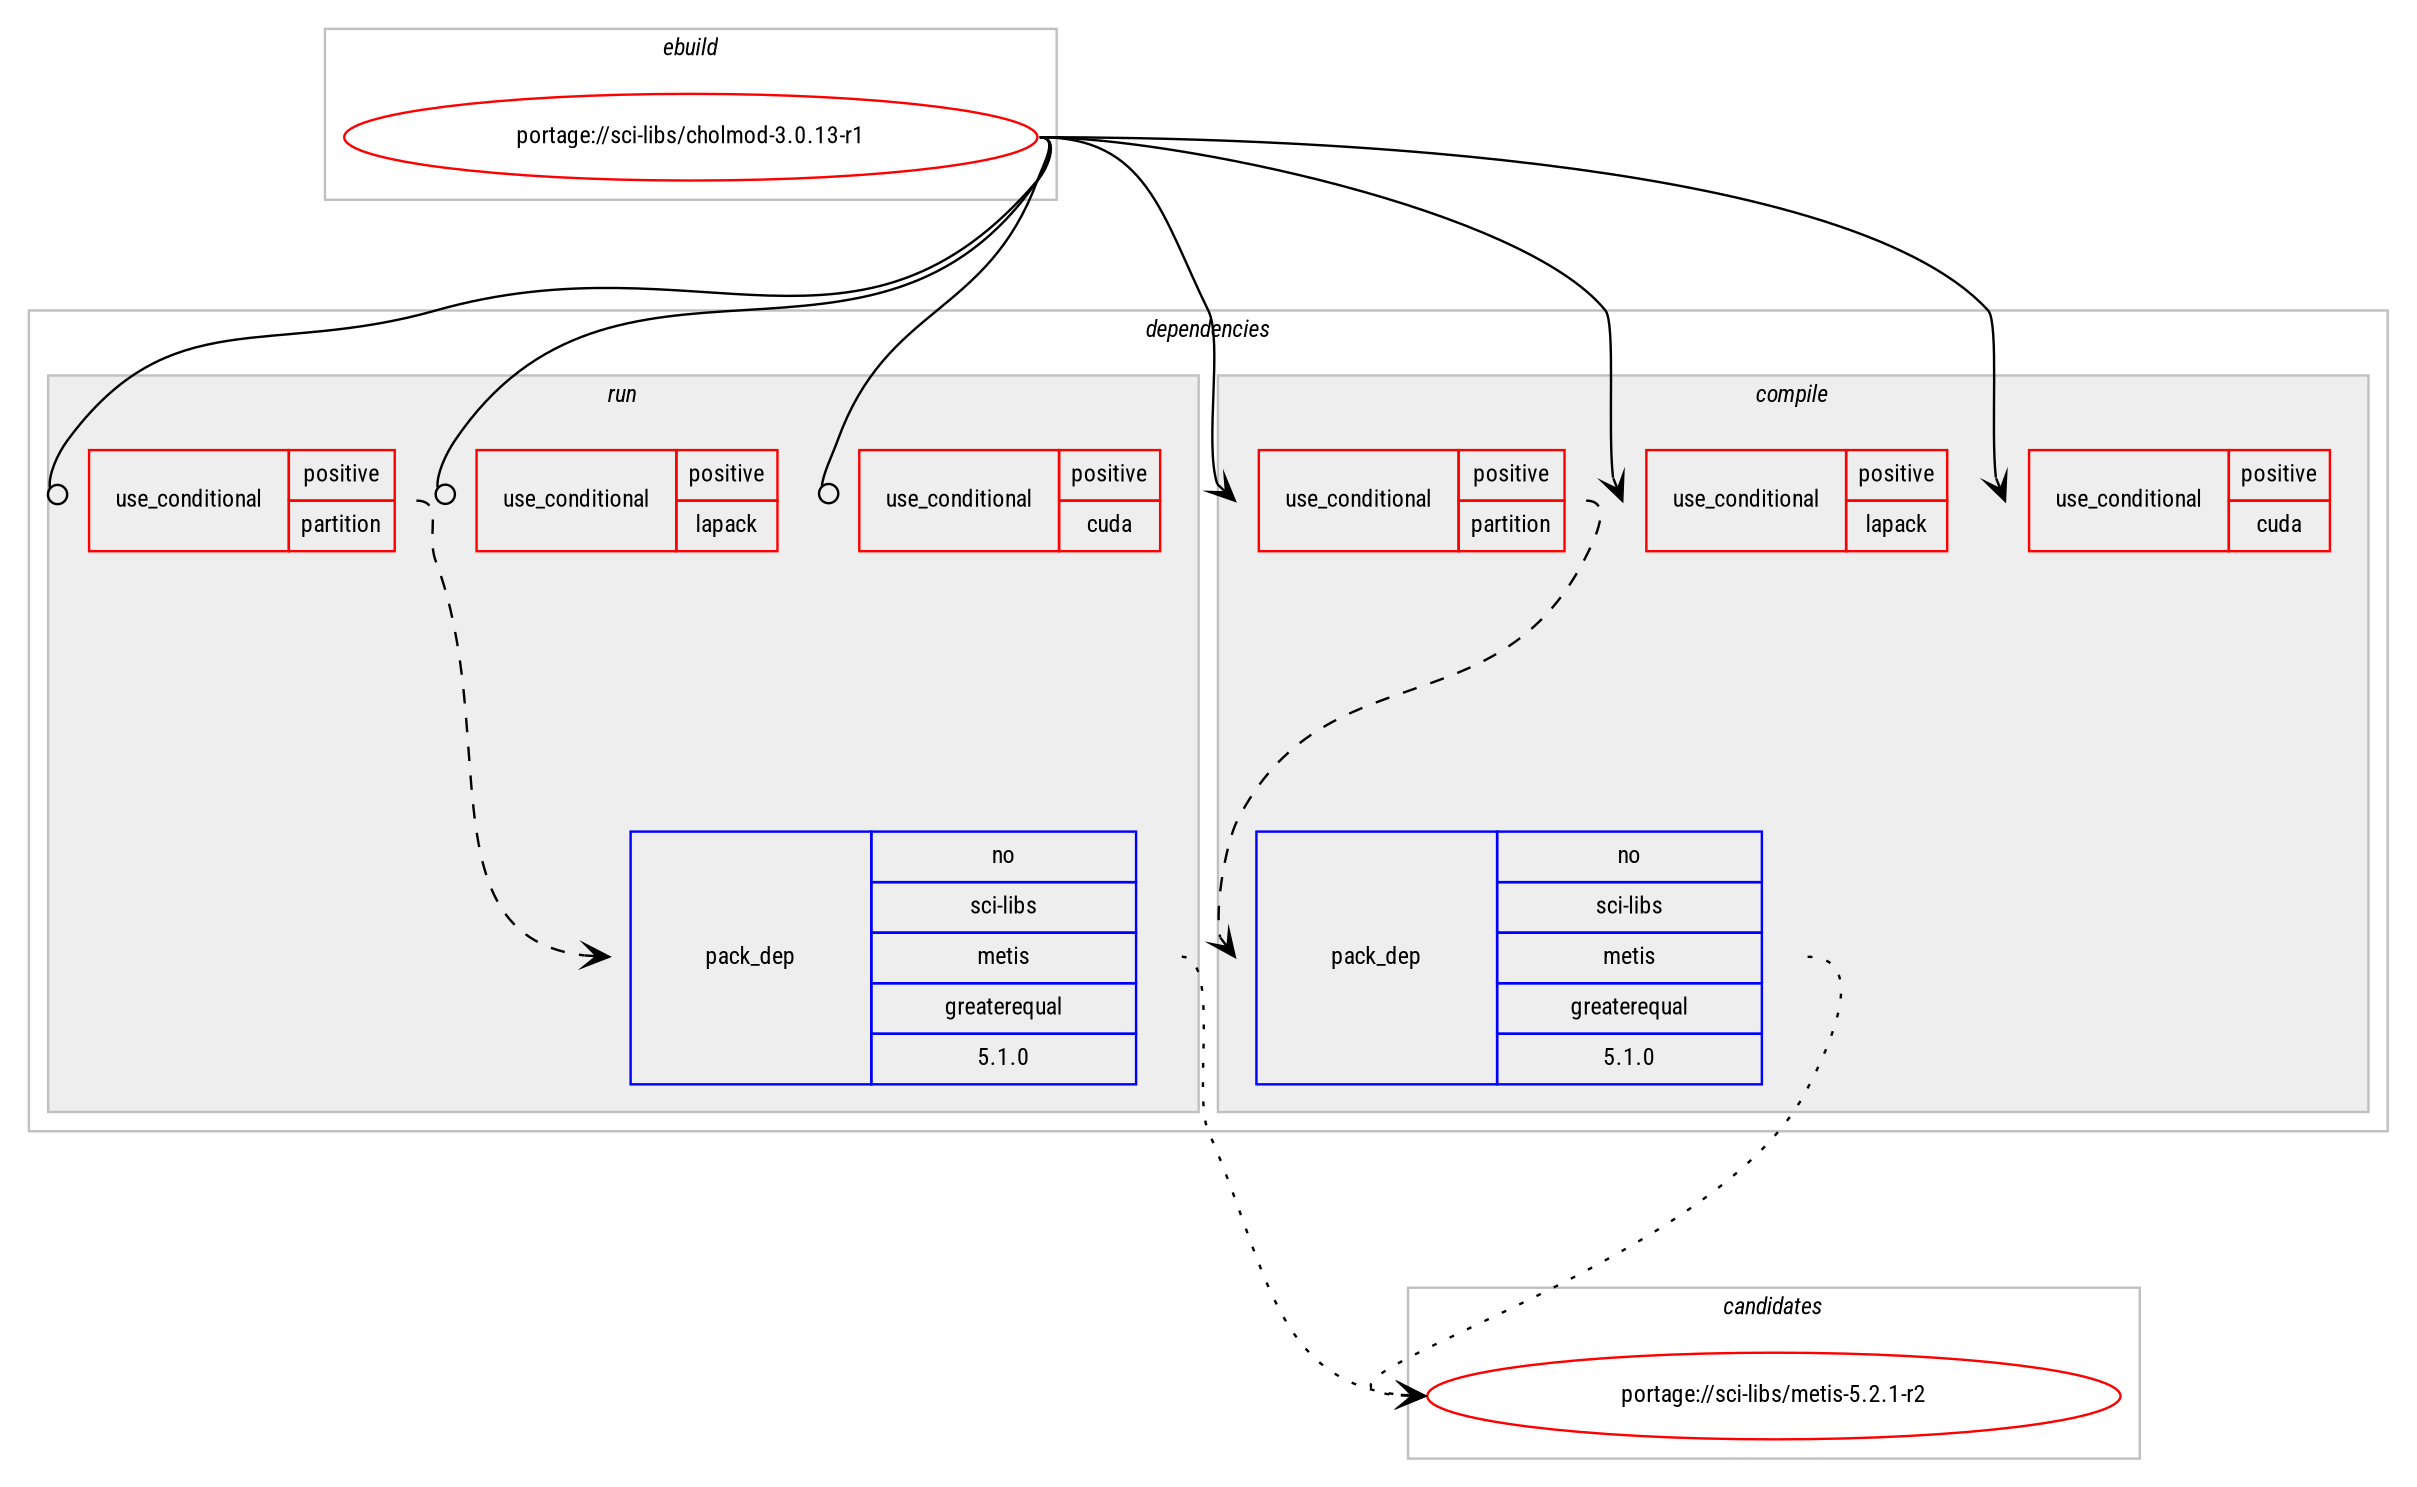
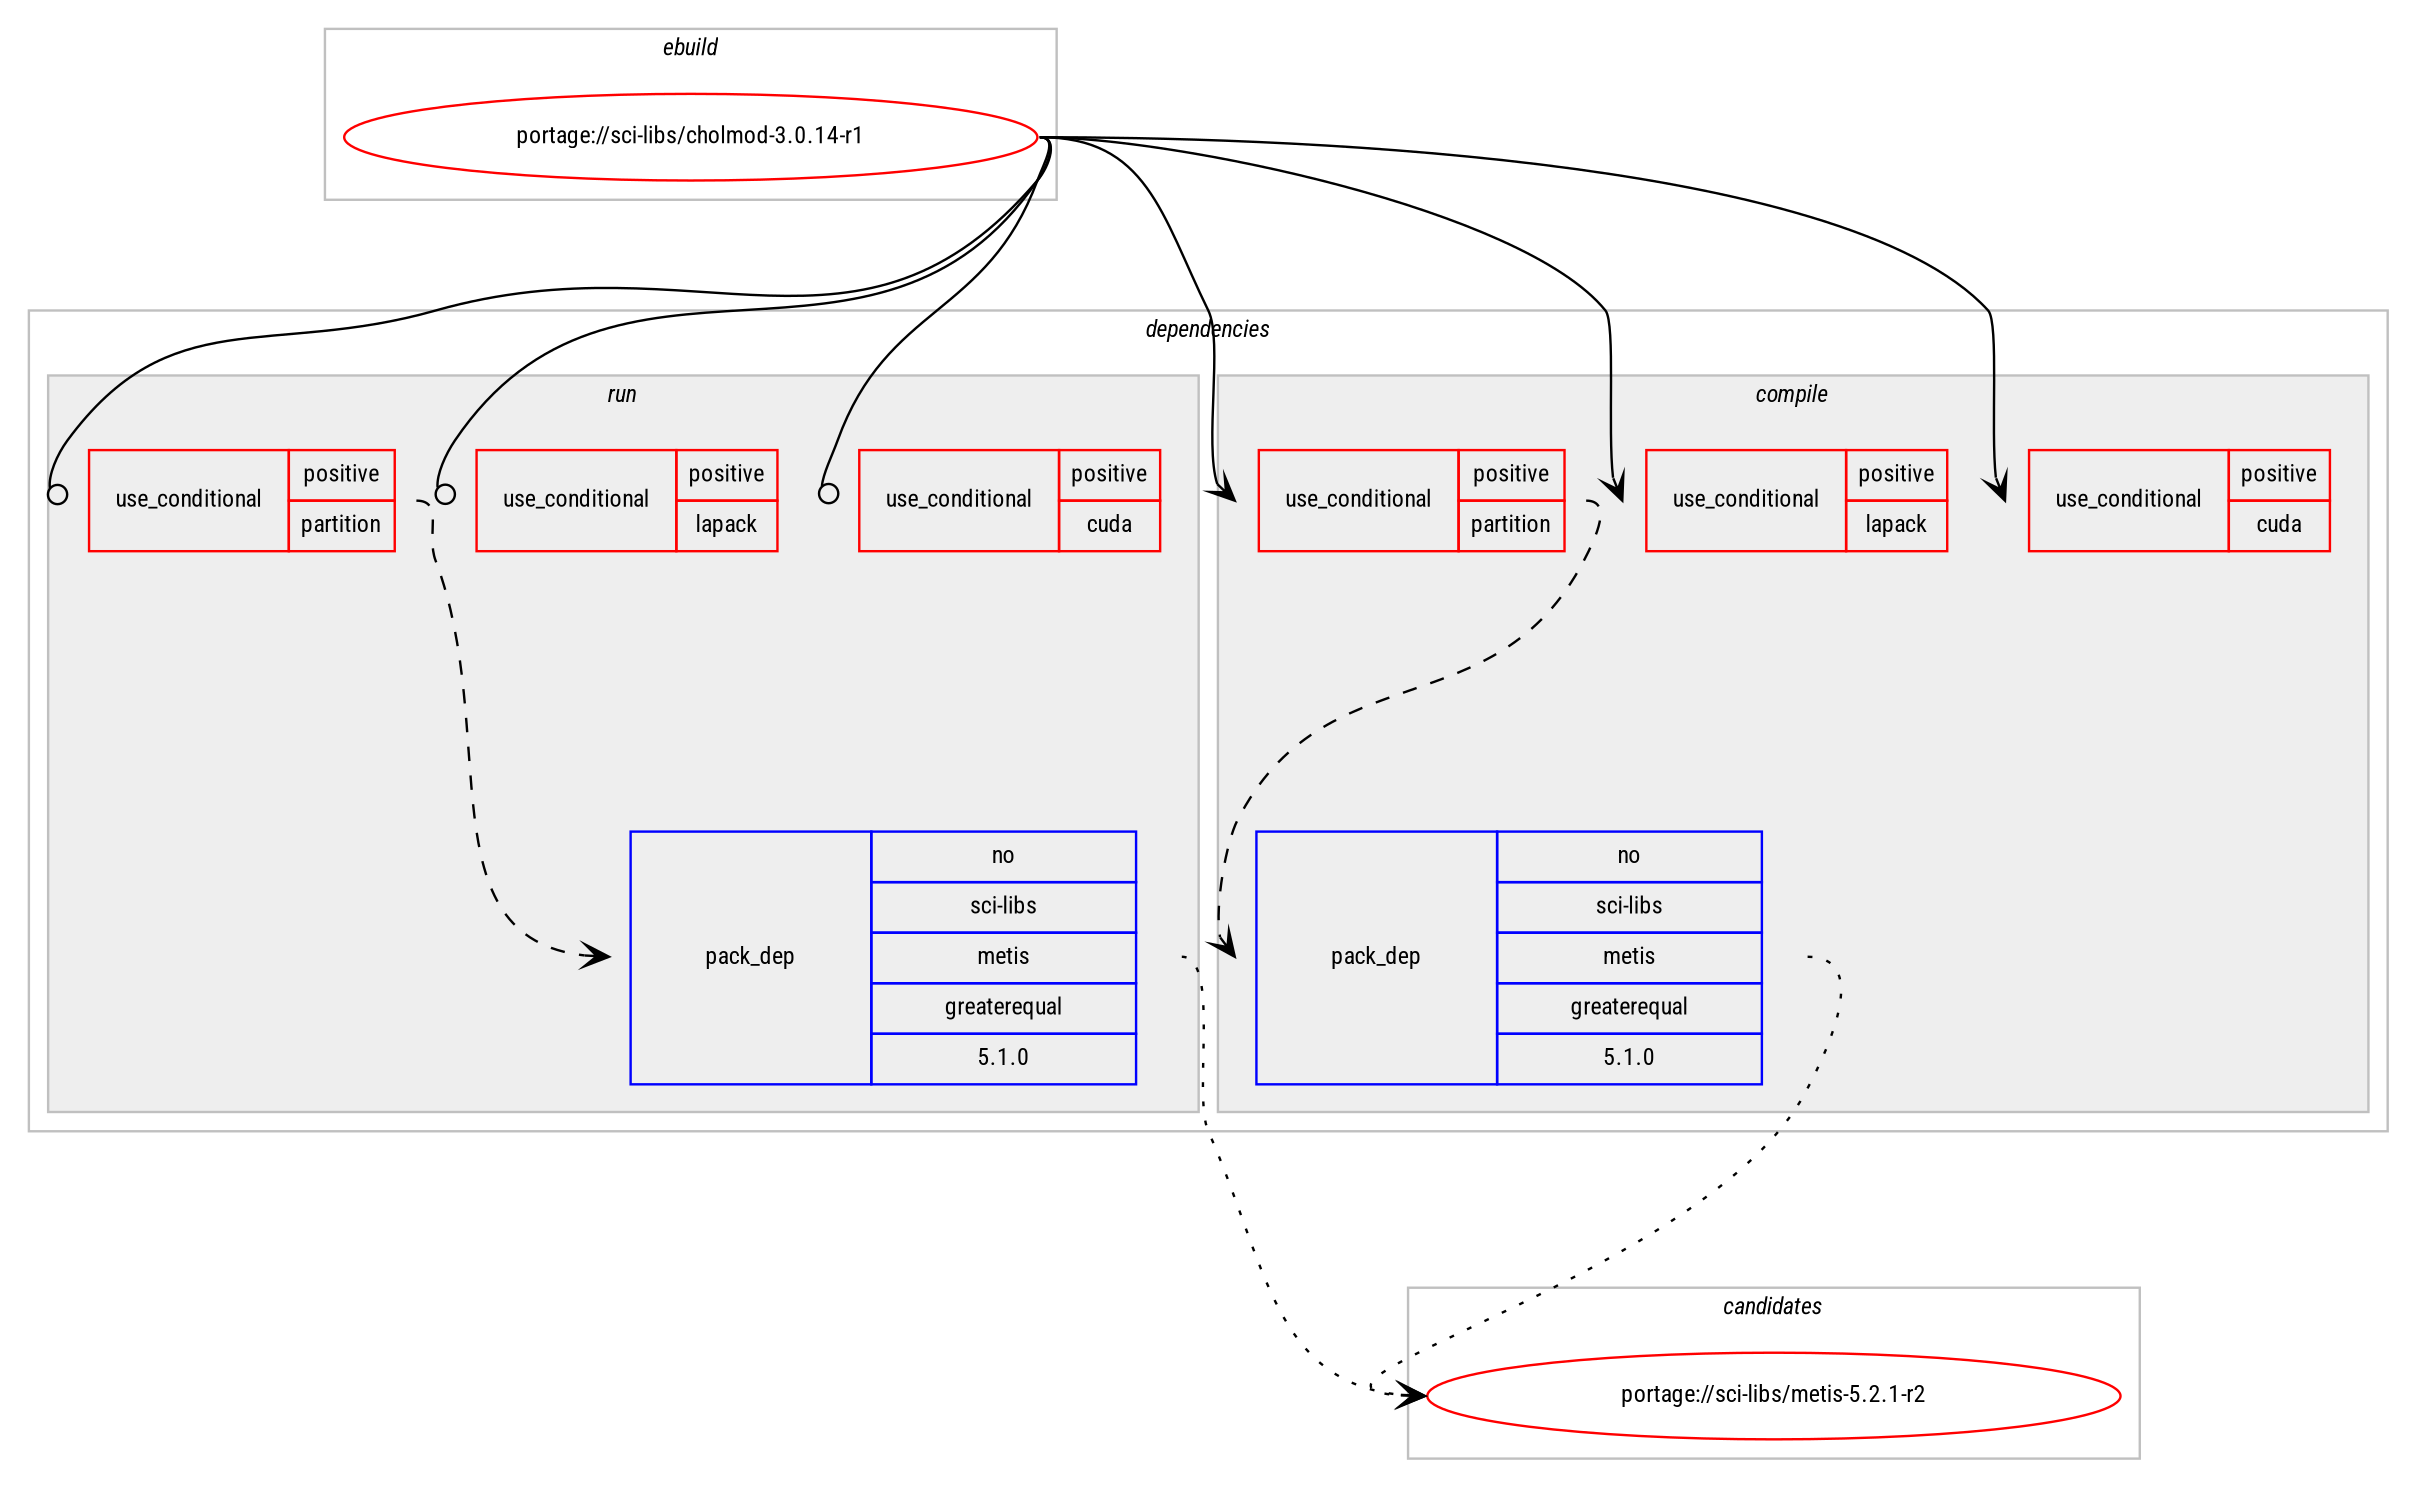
  digraph {
    compound=true
    concentrate=true
    fontname="Roboto Condensed"
    fontsize=10
    newrank=true
    rankdir=TB
    ranksep=1.5
    node [color=red fontname="Roboto Condensed" fontsize=10 shape=none]
    edge [arrowhead=vee headport=w style=solid tailport=e weight=20 fontname="Roboto Condensed"]
-   n1 [label="portage://sci-libs/cholmod-3.0.13-r1" width=4 shape=""]
+   n1 [label="portage://sci-libs/cholmod-3.0.14-r1" width=4 shape=""]
    n2 [label=<<TABLE BORDER="0" CELLBORDER="1" CELLSPACING="0" CELLPADDING="4"><TR><TD ROWSPAN="3" CELLPADDING="10">use_conditional</TD></TR><TR><TD>positive</TD></TR><TR><TD>cuda</TD></TR></TABLE>>]
    n3 [label=<<TABLE BORDER="0" CELLBORDER="1" CELLSPACING="0" CELLPADDING="4"><TR><TD ROWSPAN="3" CELLPADDING="10">use_conditional</TD></TR><TR><TD>positive</TD></TR><TR><TD>lapack</TD></TR></TABLE>>]
    n4 [color=blue label=<<TABLE BORDER="0" CELLBORDER="1" CELLSPACING="0" CELLPADDING="4" WIDTH="220"><TR><TD ROWSPAN="6" CELLPADDING="30">pack_dep</TD></TR><TR><TD WIDTH="110">no</TD></TR><TR><TD>sci-libs</TD></TR><TR><TD>metis</TD></TR><TR><TD>greaterequal</TD></TR><TR><TD>5.1.0</TD></TR></TABLE>>]
    n5 [label=<<TABLE BORDER="0" CELLBORDER="1" CELLSPACING="0" CELLPADDING="4"><TR><TD ROWSPAN="3" CELLPADDING="10">use_conditional</TD></TR><TR><TD>positive</TD></TR><TR><TD>partition</TD></TR></TABLE>>]
    n6 [label=<<TABLE BORDER="0" CELLBORDER="1" CELLSPACING="0" CELLPADDING="4"><TR><TD ROWSPAN="3" CELLPADDING="10">use_conditional</TD></TR><TR><TD>positive</TD></TR><TR><TD>cuda</TD></TR></TABLE>>]
    n7 [label=<<TABLE BORDER="0" CELLBORDER="1" CELLSPACING="0" CELLPADDING="4"><TR><TD ROWSPAN="3" CELLPADDING="10">use_conditional</TD></TR><TR><TD>positive</TD></TR><TR><TD>lapack</TD></TR></TABLE>>]
    n8 [color=blue label=<<TABLE BORDER="0" CELLBORDER="1" CELLSPACING="0" CELLPADDING="4" WIDTH="220"><TR><TD ROWSPAN="6" CELLPADDING="30">pack_dep</TD></TR><TR><TD WIDTH="110">no</TD></TR><TR><TD>sci-libs</TD></TR><TR><TD>metis</TD></TR><TR><TD>greaterequal</TD></TR><TR><TD>5.1.0</TD></TR></TABLE>>]
    n9 [label=<<TABLE BORDER="0" CELLBORDER="1" CELLSPACING="0" CELLPADDING="4"><TR><TD ROWSPAN="3" CELLPADDING="10">use_conditional</TD></TR><TR><TD>positive</TD></TR><TR><TD>partition</TD></TR></TABLE>>]
    n10 [label="portage://sci-libs/metis-5.2.1-r2" width=4 shape=""]
    subgraph cluster_1 {
      color=gray
      label=<<i>ebuild</i>>
      rank=same
      n1
    }
    subgraph cluster_2 {
      color=gray
      label=<<i>dependencies</i>>
      subgraph cluster_3 {
        color=gray
        fillcolor="#eeeeee"
        label=<<i>compile</i>>
        style=filled
        subgraph sub_4 {
          color=gray
          fillcolor="#eeeeee"
          label=<<i>compile</i>>
          style=filled
          n2
        }
        subgraph sub_5 {
          color=gray
          fillcolor="#eeeeee"
          label=<<i>compile</i>>
          style=filled
          n3
        }
        subgraph sub_6 {
          color=gray
          fillcolor="#eeeeee"
          label=<<i>compile</i>>
          style=filled
          n5
          subgraph sub_7 {
            color=gray
            fillcolor="#eeeeee"
            label=<<i>compile</i>>
            style=filled
            n4
          }
        }
      }
      subgraph cluster_8 {
        color=gray
        fillcolor="#eeeeee"
        label=<<i>compile and run</i>>
        style=filled
      }
      subgraph cluster_9 {
        color=gray
        fillcolor="#eeeeee"
        label=<<i>run</i>>
        style=filled
        subgraph sub_10 {
          color=gray
          fillcolor="#eeeeee"
          label=<<i>run</i>>
          style=filled
          n6
        }
        subgraph sub_11 {
          color=gray
          fillcolor="#eeeeee"
          label=<<i>run</i>>
          style=filled
          n7
        }
        subgraph sub_12 {
          color=gray
          fillcolor="#eeeeee"
          label=<<i>run</i>>
          style=filled
          n9
          subgraph sub_13 {
            color=gray
            fillcolor="#eeeeee"
            label=<<i>run</i>>
            style=filled
            n8
          }
        }
      }
    }
    subgraph cluster_14 {
      color=gray
      label=<<i>candidates</i>>
      rank=same
      subgraph sub_15 {
        color=black
        label=<<i>candidates</i>>
        nodesep=1
        rank=same
        n10
      }
      subgraph sub_16 {
        color=black
        label=<<i>candidates</i>>
        nodesep=1
        rank=same
        n10
      }
    }
    n1 -> n2
    n1 -> n3
    n1 -> n5
    n1 -> n6 [arrowhead=odot]
    n1 -> n7 [arrowhead=odot]
    n1 -> n9 [arrowhead=odot]
    n4 -> n10 [style=dotted weight=100]
    n5 -> n4 [style=dashed]
    n8 -> n10 [style=dotted weight=100]
    n9 -> n8 [style=dashed]
  }
